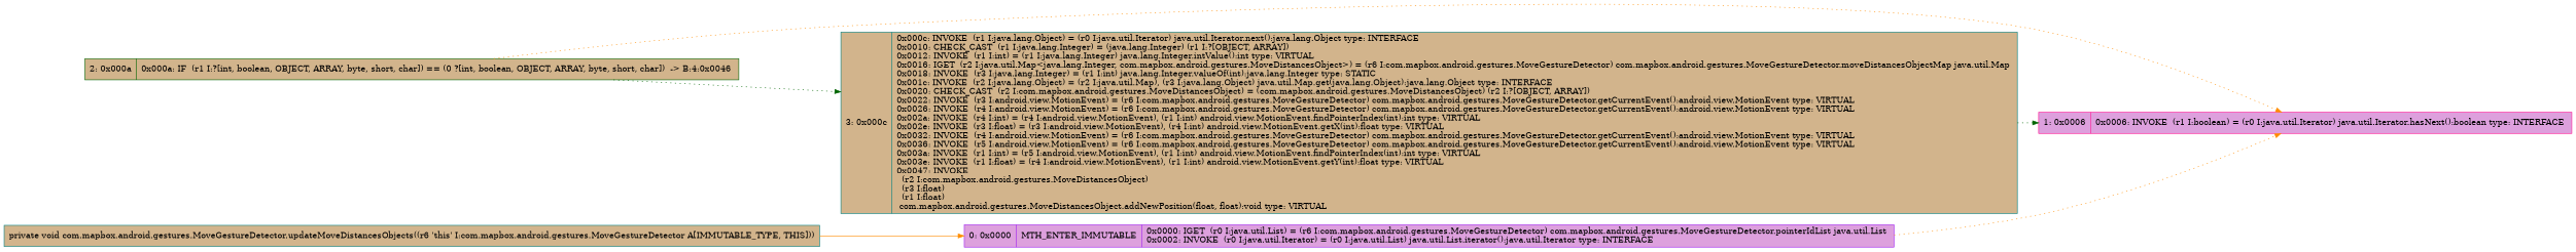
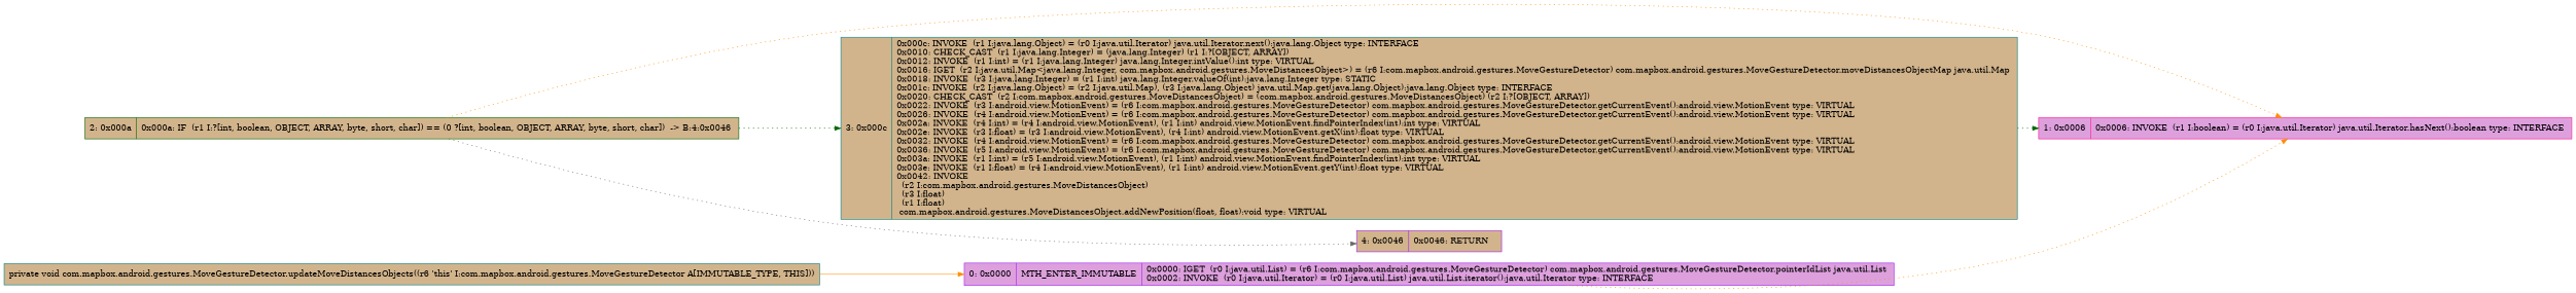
  digraph {
    rankdir=LR
    node [color=purple fillcolor=tan shape=record style=filled]
    edge [color=darkorange style=dotted]
    n1 [fillcolor=plum label="{0\:\ 0x0000|MTH_ENTER_IMMUTABLE\l|0x0000: IGET  (r0 I:java.util.List) = (r6 I:com.mapbox.android.gestures.MoveGestureDetector) com.mapbox.android.gestures.MoveGestureDetector.pointerIdList java.util.List \l0x0002: INVOKE  (r0 I:java.util.Iterator) = (r0 I:java.util.List) java.util.List.iterator():java.util.Iterator type: INTERFACE \l}"]
    n2 [color=deeppink fillcolor=plum label="{1\:\ 0x0006|0x0006: INVOKE  (r1 I:boolean) = (r0 I:java.util.Iterator) java.util.Iterator.hasNext():boolean type: INTERFACE \l}"]
    n3 [color=darkgreen label="{2\:\ 0x000a|0x000a: IF  (r1 I:?[int, boolean, OBJECT, ARRAY, byte, short, char]) == (0 ?[int, boolean, OBJECT, ARRAY, byte, short, char])  \-\> B:4:0x0046 \l}"]
-   n4 [color=teal label="{3\:\ 0x000c|0x000c: INVOKE  (r1 I:java.lang.Object) = (r0 I:java.util.Iterator) java.util.Iterator.next():java.lang.Object type: INTERFACE \l0x0010: CHECK_CAST  (r1 I:java.lang.Integer) = (java.lang.Integer) (r1 I:?[OBJECT, ARRAY]) \l0x0012: INVOKE  (r1 I:int) = (r1 I:java.lang.Integer) java.lang.Integer.intValue():int type: VIRTUAL \l0x0016: IGET  (r2 I:java.util.Map\<java.lang.Integer, com.mapbox.android.gestures.MoveDistancesObject\>) = (r6 I:com.mapbox.android.gestures.MoveGestureDetector) com.mapbox.android.gestures.MoveGestureDetector.moveDistancesObjectMap java.util.Map \l0x0018: INVOKE  (r3 I:java.lang.Integer) = (r1 I:int) java.lang.Integer.valueOf(int):java.lang.Integer type: STATIC \l0x001c: INVOKE  (r2 I:java.lang.Object) = (r2 I:java.util.Map), (r3 I:java.lang.Object) java.util.Map.get(java.lang.Object):java.lang.Object type: INTERFACE \l0x0020: CHECK_CAST  (r2 I:com.mapbox.android.gestures.MoveDistancesObject) = (com.mapbox.android.gestures.MoveDistancesObject) (r2 I:?[OBJECT, ARRAY]) \l0x0022: INVOKE  (r3 I:android.view.MotionEvent) = (r6 I:com.mapbox.android.gestures.MoveGestureDetector) com.mapbox.android.gestures.MoveGestureDetector.getCurrentEvent():android.view.MotionEvent type: VIRTUAL \l0x0026: INVOKE  (r4 I:android.view.MotionEvent) = (r6 I:com.mapbox.android.gestures.MoveGestureDetector) com.mapbox.android.gestures.MoveGestureDetector.getCurrentEvent():android.view.MotionEvent type: VIRTUAL \l0x002a: INVOKE  (r4 I:int) = (r4 I:android.view.MotionEvent), (r1 I:int) android.view.MotionEvent.findPointerIndex(int):int type: VIRTUAL \l0x002e: INVOKE  (r3 I:float) = (r3 I:android.view.MotionEvent), (r4 I:int) android.view.MotionEvent.getX(int):float type: VIRTUAL \l0x0032: INVOKE  (r4 I:android.view.MotionEvent) = (r6 I:com.mapbox.android.gestures.MoveGestureDetector) com.mapbox.android.gestures.MoveGestureDetector.getCurrentEvent():android.view.MotionEvent type: VIRTUAL \l0x0036: INVOKE  (r5 I:android.view.MotionEvent) = (r6 I:com.mapbox.android.gestures.MoveGestureDetector) com.mapbox.android.gestures.MoveGestureDetector.getCurrentEvent():android.view.MotionEvent type: VIRTUAL \l0x003a: INVOKE  (r1 I:int) = (r5 I:android.view.MotionEvent), (r1 I:int) android.view.MotionEvent.findPointerIndex(int):int type: VIRTUAL \l0x003e: INVOKE  (r1 I:float) = (r4 I:android.view.MotionEvent), (r1 I:int) android.view.MotionEvent.getY(int):float type: VIRTUAL \l0x0047: INVOKE  \l  (r2 I:com.mapbox.android.gestures.MoveDistancesObject)\l  (r3 I:float)\l  (r1 I:float)\l com.mapbox.android.gestures.MoveDistancesObject.addNewPosition(float, float):void type: VIRTUAL \l}"]
+   n4 [color=teal label="{3\:\ 0x000c|0x000c: INVOKE  (r1 I:java.lang.Object) = (r0 I:java.util.Iterator) java.util.Iterator.next():java.lang.Object type: INTERFACE \l0x0010: CHECK_CAST  (r1 I:java.lang.Integer) = (java.lang.Integer) (r1 I:?[OBJECT, ARRAY]) \l0x0012: INVOKE  (r1 I:int) = (r1 I:java.lang.Integer) java.lang.Integer.intValue():int type: VIRTUAL \l0x0016: IGET  (r2 I:java.util.Map\<java.lang.Integer, com.mapbox.android.gestures.MoveDistancesObject\>) = (r6 I:com.mapbox.android.gestures.MoveGestureDetector) com.mapbox.android.gestures.MoveGestureDetector.moveDistancesObjectMap java.util.Map \l0x0018: INVOKE  (r3 I:java.lang.Integer) = (r1 I:int) java.lang.Integer.valueOf(int):java.lang.Integer type: STATIC \l0x001c: INVOKE  (r2 I:java.lang.Object) = (r2 I:java.util.Map), (r3 I:java.lang.Object) java.util.Map.get(java.lang.Object):java.lang.Object type: INTERFACE \l0x0020: CHECK_CAST  (r2 I:com.mapbox.android.gestures.MoveDistancesObject) = (com.mapbox.android.gestures.MoveDistancesObject) (r2 I:?[OBJECT, ARRAY]) \l0x0022: INVOKE  (r3 I:android.view.MotionEvent) = (r6 I:com.mapbox.android.gestures.MoveGestureDetector) com.mapbox.android.gestures.MoveGestureDetector.getCurrentEvent():android.view.MotionEvent type: VIRTUAL \l0x0026: INVOKE  (r4 I:android.view.MotionEvent) = (r6 I:com.mapbox.android.gestures.MoveGestureDetector) com.mapbox.android.gestures.MoveGestureDetector.getCurrentEvent():android.view.MotionEvent type: VIRTUAL \l0x002a: INVOKE  (r4 I:int) = (r4 I:android.view.MotionEvent), (r1 I:int) android.view.MotionEvent.findPointerIndex(int):int type: VIRTUAL \l0x002e: INVOKE  (r3 I:float) = (r3 I:android.view.MotionEvent), (r4 I:int) android.view.MotionEvent.getX(int):float type: VIRTUAL \l0x0032: INVOKE  (r4 I:android.view.MotionEvent) = (r6 I:com.mapbox.android.gestures.MoveGestureDetector) com.mapbox.android.gestures.MoveGestureDetector.getCurrentEvent():android.view.MotionEvent type: VIRTUAL \l0x0036: INVOKE  (r5 I:android.view.MotionEvent) = (r6 I:com.mapbox.android.gestures.MoveGestureDetector) com.mapbox.android.gestures.MoveGestureDetector.getCurrentEvent():android.view.MotionEvent type: VIRTUAL \l0x003a: INVOKE  (r1 I:int) = (r5 I:android.view.MotionEvent), (r1 I:int) android.view.MotionEvent.findPointerIndex(int):int type: VIRTUAL \l0x003e: INVOKE  (r1 I:float) = (r4 I:android.view.MotionEvent), (r1 I:int) android.view.MotionEvent.getY(int):float type: VIRTUAL \l0x0042: INVOKE  \l  (r2 I:com.mapbox.android.gestures.MoveDistancesObject)\l  (r3 I:float)\l  (r1 I:float)\l com.mapbox.android.gestures.MoveDistancesObject.addNewPosition(float, float):void type: VIRTUAL \l}"]
+   n5 [label="{4\:\ 0x0046|0x0046: RETURN   \l}"]
    n6 [color=teal label="{private void com.mapbox.android.gestures.MoveGestureDetector.updateMoveDistancesObjects((r6 'this' I:com.mapbox.android.gestures.MoveGestureDetector A[IMMUTABLE_TYPE, THIS])) }"]
    n1 -> n2
    n3 -> n2
    n3 -> n4 [color=darkgreen]
+   n3 -> n5 [color=gray40]
    n4 -> n2 [color=darkgreen]
    n6 -> n1 [style=solid]
  }
